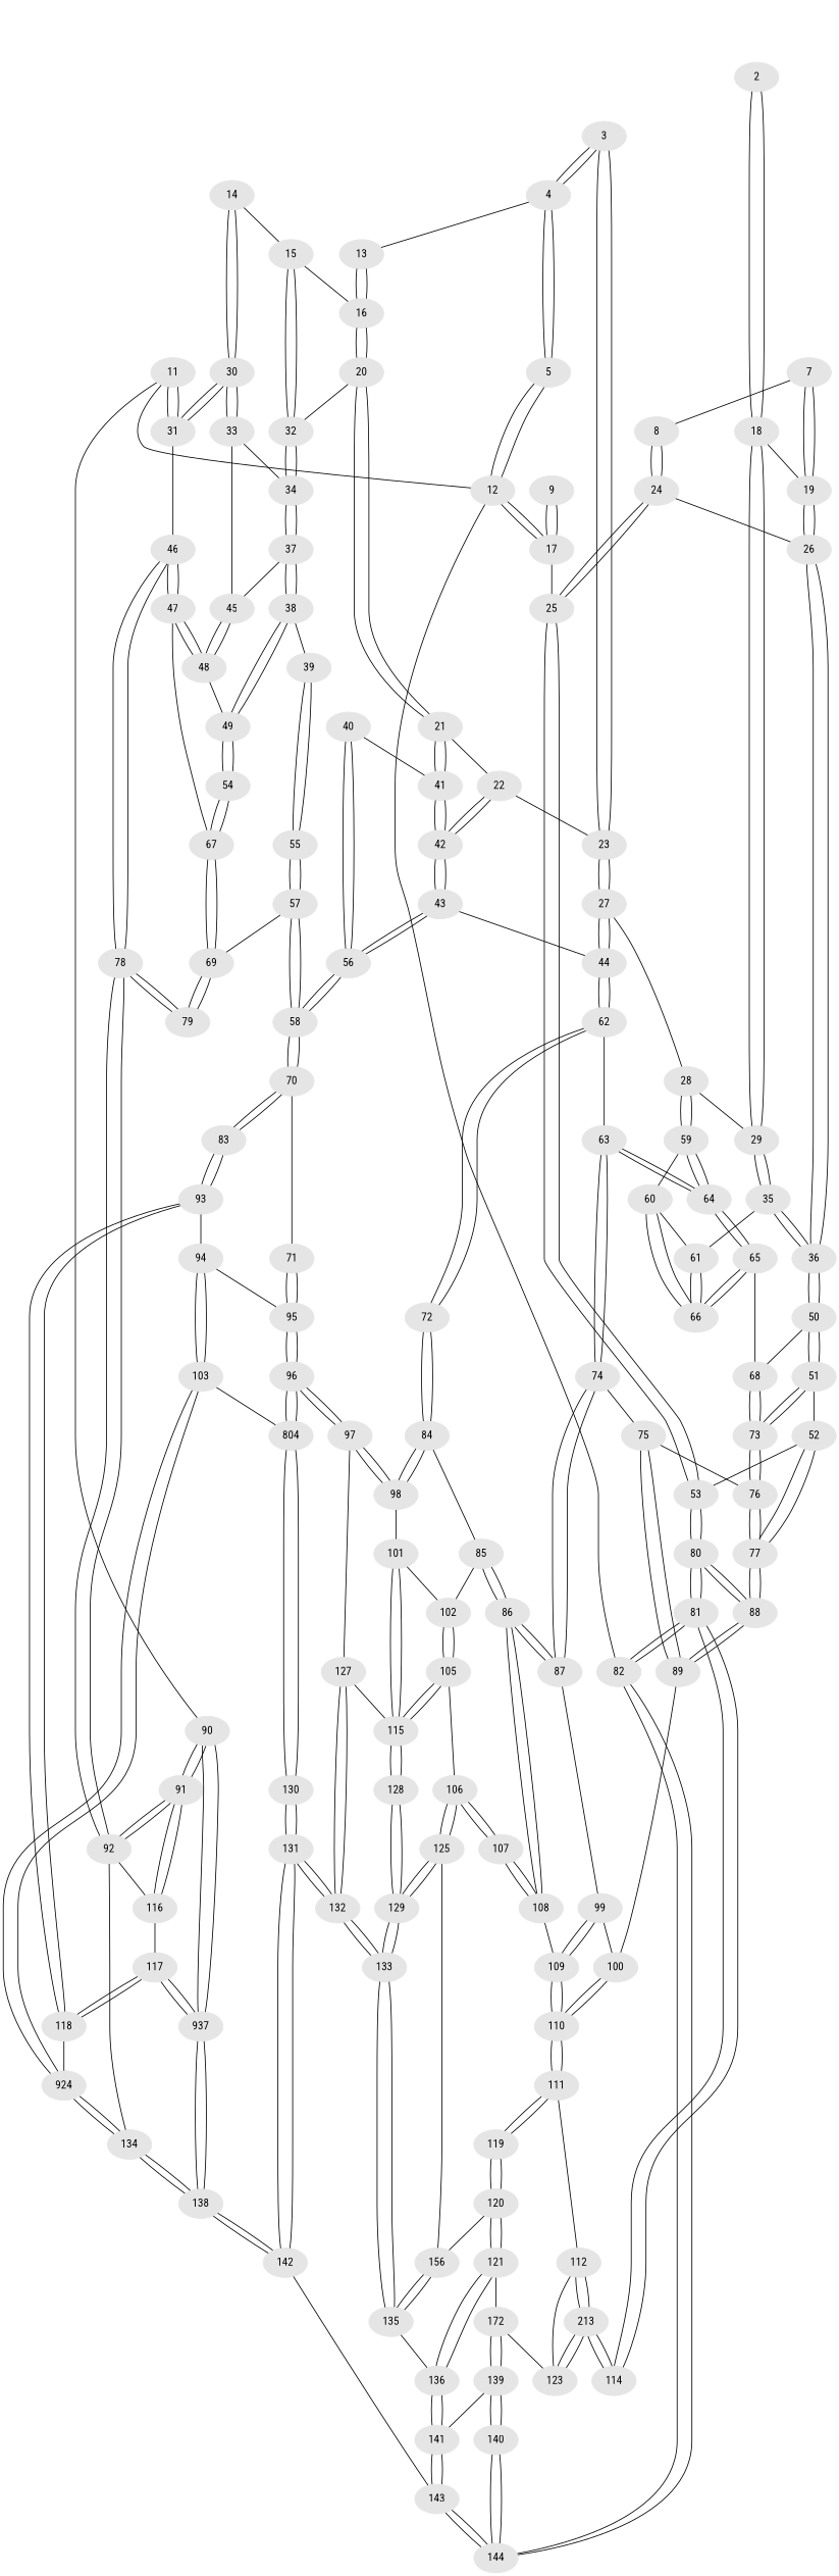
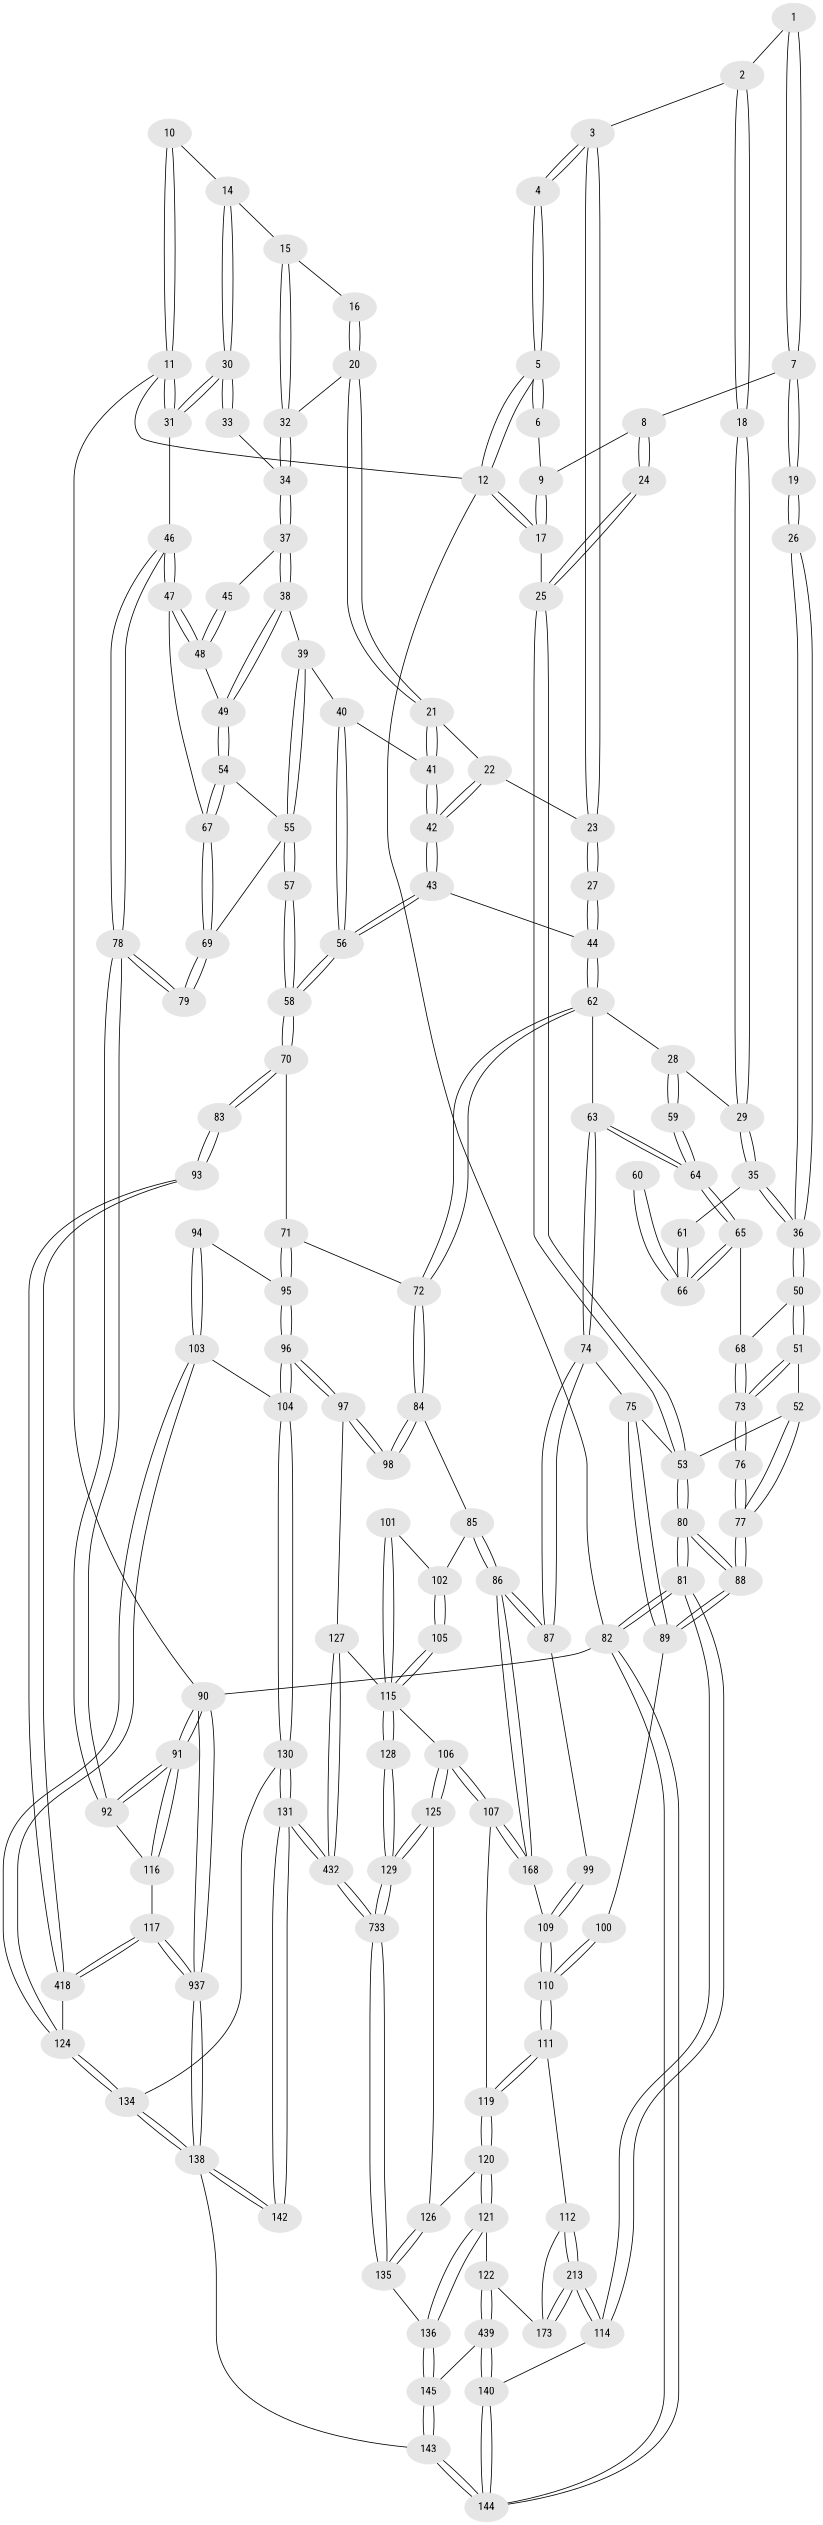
  graph {
    fontname="Roboto Condensed"
    node [color=gray90 fontname="Roboto Condensed" style=filled]
    edge [fontname="Roboto Condensed"]
+   1
    2
    7
    3
    18
    8
    19
    4
    23
    29
    5
-   13
    27
+   6
    12
    16
    9
    17
    82
    24
    26
    25
+   10
    11
    14
    31
    90
    15
    30
    46
    91
    n32 [label=937]
    144
    20
    32
    33
    34
    21
    53
    35
    36
    22
    41
    42
    43
    28
    44
    80
    50
    59
    62
    60
    64
    61
    45
    47
    78
    37
    48
    38
    66
    51
    68
    39
    49
    40
    55
    54
    56
    57
    58
    63
    72
    67
    79
    92
    69
    52
    73
    77
    76
    88
    81
    70
    71
    83
    65
    74
    84
    75
    87
    95
    93
    96
    85
    98
    89
    99
    100
    116
    114
    140
    94
-   118
+   118 [label=418]
    86
    102
    101
-   108
+   108 [label=168]
    105
    109
    110
    138
    117
    103
-   124 [label=924]
-   104 [label=804]
+   124
+   104
    97
    127
    130
    115
-   132
+   132 [label=432]
    111
    128
    106
    134
    131
    107
    125
    119
-   126 [label=156]
+   126
    129
    120
    112
    n134 [label=213]
-   123
+   123 [label=173]
    121
-   122 [label=172]
+   122
    136
    135
-   139
-   141
-   133
+   139 [label=439]
+   141 [label=145]
+   133 [label=733]
    142
    143
+   1 -- 2
+   1 -- 7
+   1 -- 7
+   2 -- 3
    2 -- 18
    2 -- 18
    7 -- 8
    7 -- 19
    7 -- 19
    3 -- 4
    3 -- 4
    3 -- 23
    3 -- 23
-   18 -- 19
    18 -- 29
    18 -- 29
+   8 -- 9
    8 -- 24
    8 -- 24
    19 -- 26
    19 -- 26
    4 -- 5
    4 -- 5
-   4 -- 13
    23 -- 27
    23 -- 27
    29 -- 35
    29 -- 35
+   5 -- 6
+   5 -- 6
    5 -- 12
    5 -- 12
-   13 -- 16
-   13 -- 16
-   27 -- 28
+   62 -- 28
    27 -- 44
    27 -- 44
+   6 -- 9
    12 -- 17
    12 -- 17
    12 -- 82
    16 -- 20
    16 -- 20
    9 -- 17
    9 -- 17
    17 -- 25
+   82 -- 90
    82 -- 144
    82 -- 144
-   24 -- 26
    24 -- 25
    24 -- 25
    26 -- 36
    26 -- 36
    25 -- 53
    25 -- 53
+   10 -- 11
+   10 -- 11
+   10 -- 14
    11 -- 12
    11 -- 31
    11 -- 31
    11 -- 90
    14 -- 15
    14 -- 30
    14 -- 30
    31 -- 46
    90 -- 91
    90 -- 91
    90 -- n32
    90 -- n32
    15 -- 16
    15 -- 32
    15 -- 32
    30 -- 31
    30 -- 31
    30 -- 33
    30 -- 33
    46 -- 47
    46 -- 47
    46 -- 78
    46 -- 78
    91 -- 92
    91 -- 92
    91 -- 116
    91 -- 116
    n32 -- 138
    n32 -- 138
    20 -- 32
    20 -- 21
    20 -- 21
    32 -- 34
    32 -- 34
    33 -- 34
-   33 -- 45
    34 -- 37
    34 -- 37
    21 -- 22
    21 -- 41
    21 -- 41
    53 -- 80
    53 -- 80
    35 -- 36
    35 -- 36
    35 -- 61
    36 -- 50
    36 -- 50
    22 -- 23
    22 -- 42
    22 -- 42
    41 -- 42
    41 -- 42
    42 -- 43
    42 -- 43
    43 -- 44
    43 -- 56
    43 -- 56
    28 -- 29
    28 -- 59
    28 -- 59
    44 -- 62
    44 -- 62
    80 -- 88
    80 -- 88
    80 -- 81
    80 -- 81
    50 -- 51
    50 -- 51
    50 -- 68
-   59 -- 60
    59 -- 64
    59 -- 64
    62 -- 63
    62 -- 72
    62 -- 72
-   60 -- 61
    60 -- 66
    60 -- 66
    64 -- 65
    64 -- 65
    61 -- 66
    61 -- 66
    45 -- 48
    45 -- 48
    47 -- 48
    47 -- 48
    47 -- 67
    78 -- 79
    78 -- 79
    78 -- 92
    78 -- 92
    37 -- 45
    37 -- 38
    37 -- 38
    48 -- 49
    38 -- 39
    38 -- 49
    38 -- 49
    51 -- 52
    51 -- 73
    51 -- 73
    68 -- 73
    68 -- 73
+   39 -- 40
    39 -- 55
    39 -- 55
    49 -- 54
    49 -- 54
    40 -- 41
    40 -- 56
    40 -- 56
    55 -- 57
    55 -- 57
+   54 -- 55
    54 -- 67
    54 -- 67
    56 -- 58
    56 -- 58
    57 -- 58
    57 -- 58
-   57 -- 69
+   55 -- 69
    58 -- 70
    58 -- 70
    63 -- 64
    63 -- 64
    63 -- 74
    63 -- 74
    72 -- 84
    72 -- 84
    67 -- 69
    67 -- 69
    92 -- 116
    69 -- 79
    69 -- 79
    52 -- 53
    52 -- 77
    52 -- 77
    73 -- 76
    73 -- 76
    77 -- 88
    77 -- 88
    76 -- 77
    76 -- 77
    88 -- 89
    88 -- 89
    81 -- 82
    81 -- 82
    81 -- 114
    81 -- 114
    70 -- 71
    70 -- 83
    70 -- 83
+   71 -- 72
    71 -- 95
    71 -- 95
    83 -- 93
    83 -- 93
    65 -- 66
    65 -- 66
    65 -- 68
    74 -- 75
    74 -- 87
    74 -- 87
    84 -- 85
    84 -- 98
    84 -- 98
-   75 -- 76
+   75 -- 53
    75 -- 89
    75 -- 89
    87 -- 99
    95 -- 96
    95 -- 96
-   93 -- 94
    93 -- 118
    93 -- 118
    96 -- 104
    96 -- 104
    96 -- 97
    96 -- 97
    85 -- 86
    85 -- 86
    85 -- 102
-   98 -- 101
    89 -- 100
-   99 -- 100
    99 -- 109
    99 -- 109
    100 -- 110
    100 -- 110
    116 -- 117
+   114 -- 140
    140 -- 144
    140 -- 144
    94 -- 95
    94 -- 103
    94 -- 103
    118 -- 124
    86 -- 87
    86 -- 87
    86 -- 108
    86 -- 108
    102 -- 105
    102 -- 105
    101 -- 102
    101 -- 115
    101 -- 115
    108 -- 109
    105 -- 115
    105 -- 115
-   105 -- 106
+   115 -- 106
    109 -- 110
    109 -- 110
    110 -- 111
    110 -- 111
    138 -- 142
    138 -- 142
    117 -- n32
    117 -- n32
    117 -- 118
    117 -- 118
    103 -- 124
    103 -- 124
    103 -- 104
    124 -- 134
    124 -- 134
    104 -- 130
    104 -- 130
    97 -- 98
    97 -- 98
    97 -- 127
    127 -- 115
    127 -- 132
    127 -- 132
-   92 -- 134
+   130 -- 134
    130 -- 131
    130 -- 131
    115 -- 128
    115 -- 128
    132 -- 133
    132 -- 133
    111 -- 119
    111 -- 119
    111 -- 112
    128 -- 129
    128 -- 129
    106 -- 107
    106 -- 107
    106 -- 125
    106 -- 125
    134 -- 138
    134 -- 138
    131 -- 132
    131 -- 132
    131 -- 142
    131 -- 142
    107 -- 108
    107 -- 108
+   107 -- 119
    125 -- 126
    125 -- 129
    125 -- 129
    119 -- 120
    119 -- 120
    126 -- 135
    126 -- 135
    129 -- 133
    129 -- 133
    120 -- 126
    120 -- 121
    120 -- 121
    112 -- n134
    112 -- n134
    112 -- 123
    n134 -- 114
    n134 -- 114
    n134 -- 123
    n134 -- 123
    121 -- 122
    121 -- 136
    121 -- 136
    122 -- 123
    122 -- 139
    122 -- 139
    136 -- 141
    136 -- 141
    135 -- 136
    139 -- 140
    139 -- 140
    139 -- 141
    141 -- 143
    141 -- 143
    133 -- 135
    133 -- 135
-   142 -- 143
+   138 -- 143
    143 -- 144
    143 -- 144
  }
